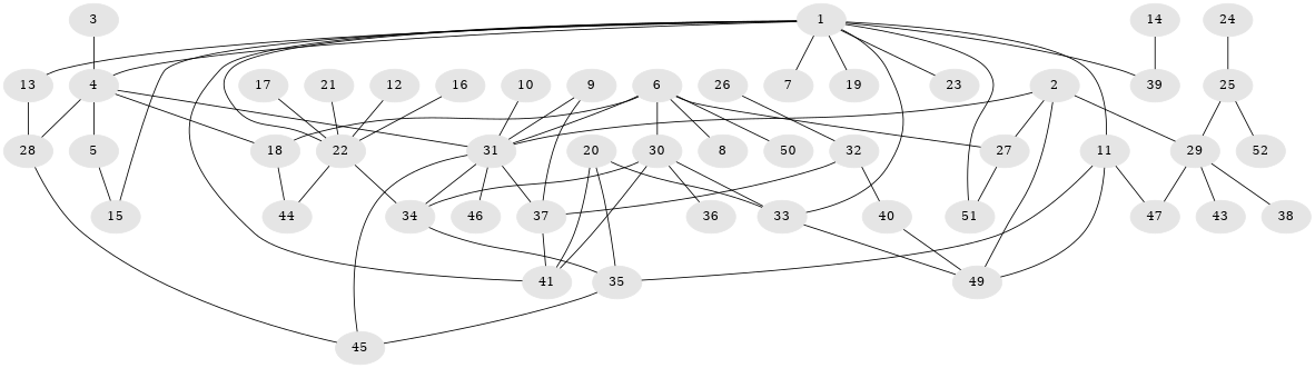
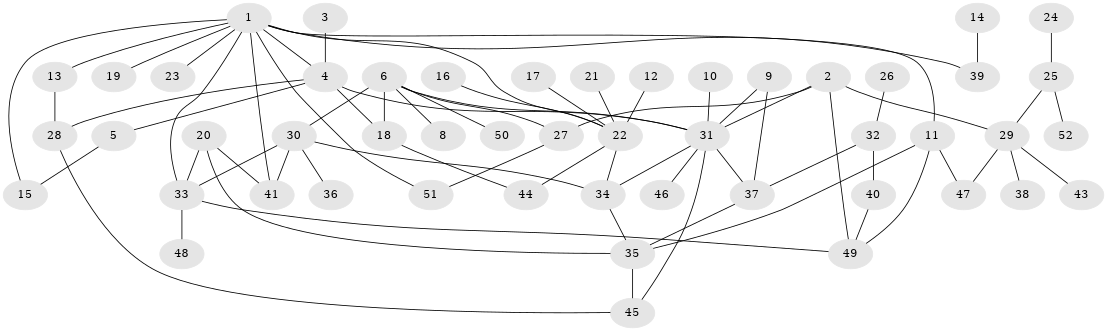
  graph {
    node [color=gray90 style=filled]
    edge [weight=1.0]
    1
    4
-   7
    11
    13
    15
    19
    22
    23
    33
    39
    41
    51
    31
    5
    18
    28
    49
    35
    47
    44
    34
+   48
    2
    27
    29
    25
    52
    38
    43
    37
    45
    46
    3
    6
    8
    30
    50
    36
    9
    10
    12
    14
    16
    17
    20
    21
    24
    26
    32
    40
    1 -- 4
-   1 -- 7
    1 -- 11
    1 -- 13
    1 -- 15
    1 -- 19
    1 -- 22
    1 -- 23
    1 -- 33
    1 -- 39
    1 -- 41
    1 -- 51
    4 -- 31
    4 -- 5
    4 -- 18
    4 -- 28
    11 -- 49
    11 -- 35
    11 -- 47
    13 -- 28
    22 -- 44
    22 -- 34
    33 -- 49
+   33 -- 48
    31 -- 34
    31 -- 37
    31 -- 45
    31 -- 46
    5 -- 15
    18 -- 44
    28 -- 45
    35 -- 45
    34 -- 35
    2 -- 31
    2 -- 49
    2 -- 27
    2 -- 29
    27 -- 51
    29 -- 47
    29 -- 38
    29 -- 43
    25 -- 29
    25 -- 52
-   37 -- 41
+   37 -- 35
    3 -- 4
    6 -- 31
    6 -- 18
    6 -- 27
    6 -- 8
    6 -- 30
    6 -- 50
    30 -- 33
    30 -- 41
    30 -- 34
    30 -- 36
    9 -- 31
    9 -- 37
    10 -- 31
    12 -- 22
    14 -- 39
    16 -- 22
    17 -- 22
    20 -- 33
    20 -- 41
    20 -- 35
    21 -- 22
    24 -- 25
    26 -- 32
    32 -- 37
    32 -- 40
    40 -- 49
  }
